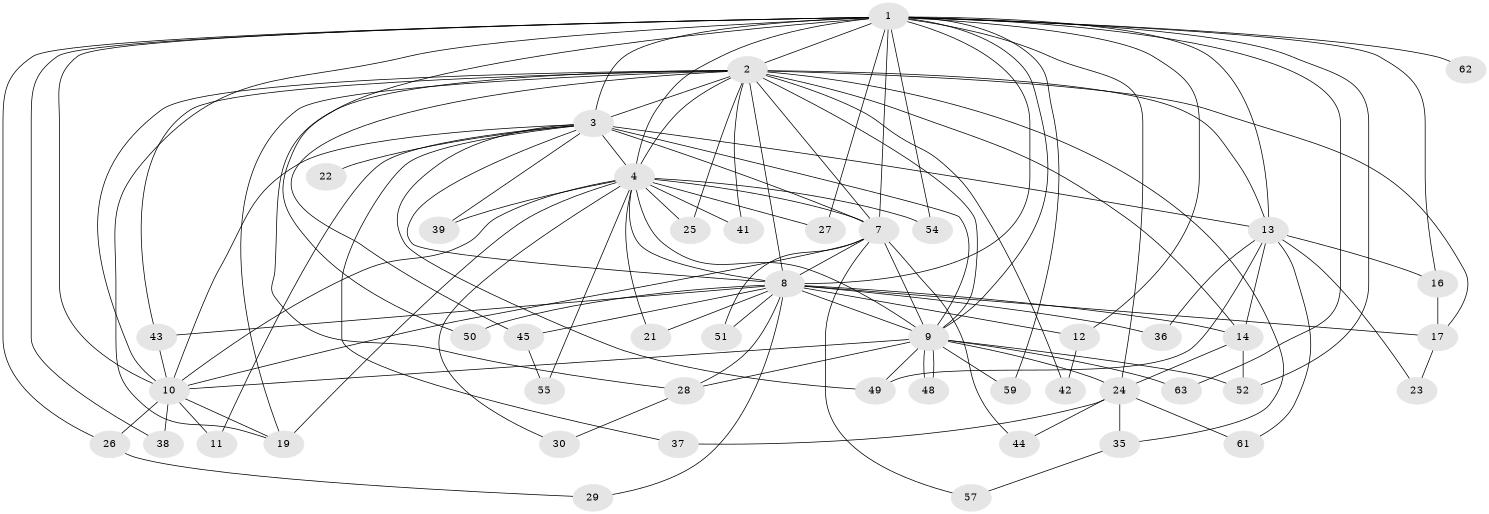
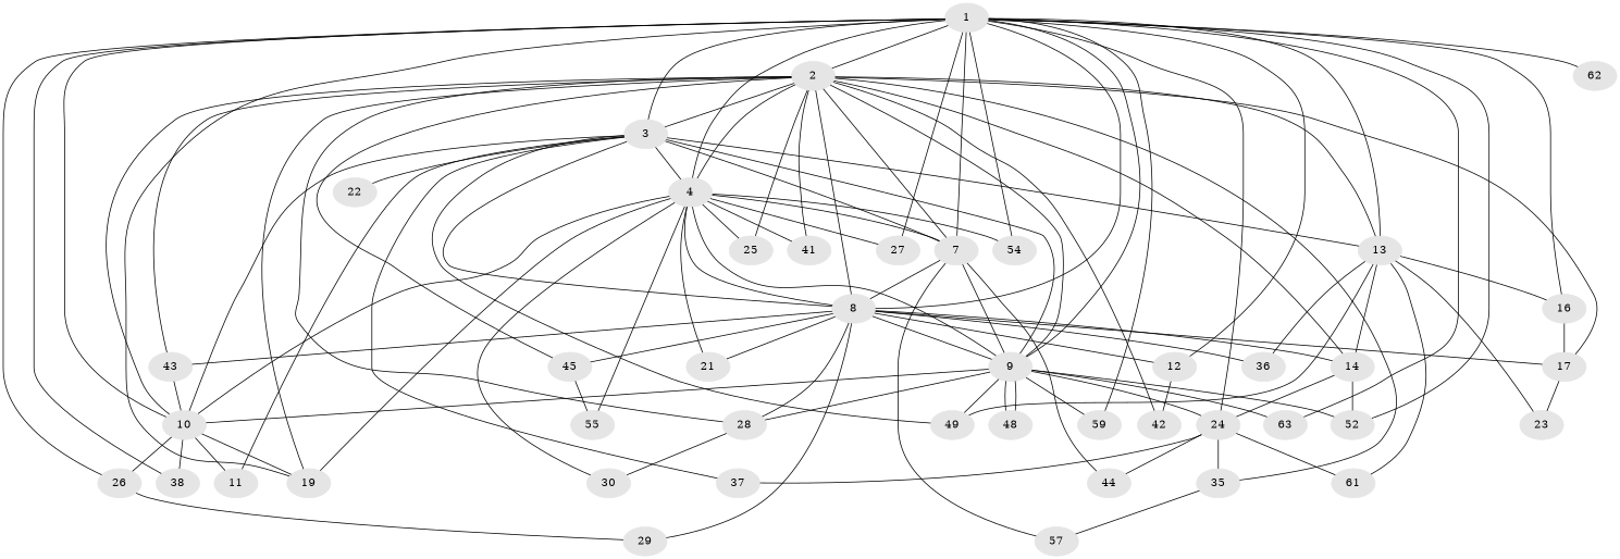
  graph {
    node [color=gray90 style=filled]
    1 [super="+6"]
    2 [super="+5"]
    3 [super="+16"]
    4 [super="+34"]
    7 [super="+40"]
    8 [super="+20"]
    9
    10 [super="+46"]
    12
    13 [super="+31"]
    n11 [label=16]
    24 [super="+33"]
    26
    27
    38
-   50
    52 [super="+58"]
    54
    59
    62
    63
    19 [super="+47"]
    14 [super="+18"]
    17 [super="+32"]
    25
    28 [super="+56"]
    35
    41
    42
    43
    45 [super="+53"]
    22
    11
    37
-   39
    49 [super="+60"]
    21
    30
    55
    44
-   51
    57
    29
    36
    48
    23
    61
    1 -- 2 [weight=4]
    1 -- 3 [weight=3]
    1 -- 4 [weight=2]
    1 -- 7 [weight=2]
    1 -- 8 [weight=2]
    1 -- 9 [weight=2]
    1 -- 10 [weight=2]
    1 -- 12
    1 -- 13
    1 -- n11
    1 -- 24
    1 -- 26
    1 -- 27
    1 -- 38
-   1 -- 50
    1 -- 52
    1 -- 54
    1 -- 59
    1 -- 62 [weight=2]
    1 -- 63
    1 -- 19
    2 -- 3 [weight=2]
    2 -- 4 [weight=2]
    2 -- 7 [weight=2]
    2 -- 8 [weight=2]
    2 -- 9 [weight=2]
    2 -- 10 [weight=2]
    2 -- 13
    2 -- 19
    2 -- 14
    2 -- 17
    2 -- 25
    2 -- 28
    2 -- 35
    2 -- 41
    2 -- 42
    2 -- 43
    2 -- 45 [weight=2]
    3 -- 4
    3 -- 7
    3 -- 8
    3 -- 9
    3 -- 10
    3 -- 13
    3 -- 22
    3 -- 11
    3 -- 37
-   3 -- 39
    3 -- 49
    4 -- 7 [weight=2]
    4 -- 8 [weight=2]
    4 -- 9
    4 -- 10
    4 -- 27
    4 -- 54
    4 -- 19
    4 -- 25
    4 -- 41
-   4 -- 39
    4 -- 21
    4 -- 30
    4 -- 55
    7 -- 8
    7 -- 9
-   7 -- 10
    7 -- 44
-   7 -- 51
    7 -- 57
    8 -- 9
    8 -- 12
-   8 -- 50
    8 -- 14
    8 -- 17
    8 -- 28
    8 -- 43
    8 -- 45
    8 -- 21
-   8 -- 51
    8 -- 29
    8 -- 36
    9 -- 10
    9 -- 24
    9 -- 52
    9 -- 59
    9 -- 63
    9 -- 28
    9 -- 49
    9 -- 48
    9 -- 48
    10 -- 26
    10 -- 38
    10 -- 19
    10 -- 11 [weight=2]
    12 -- 42
    13 -- n11
    13 -- 14
    13 -- 49
    13 -- 36
    13 -- 23
    13 -- 61
    n11 -- 17
    24 -- 35
    24 -- 37
    24 -- 44
    24 -- 61
    26 -- 29
    14 -- 24
    14 -- 52
    17 -- 23
    28 -- 30
    35 -- 57
    43 -- 10
    45 -- 55
  }
